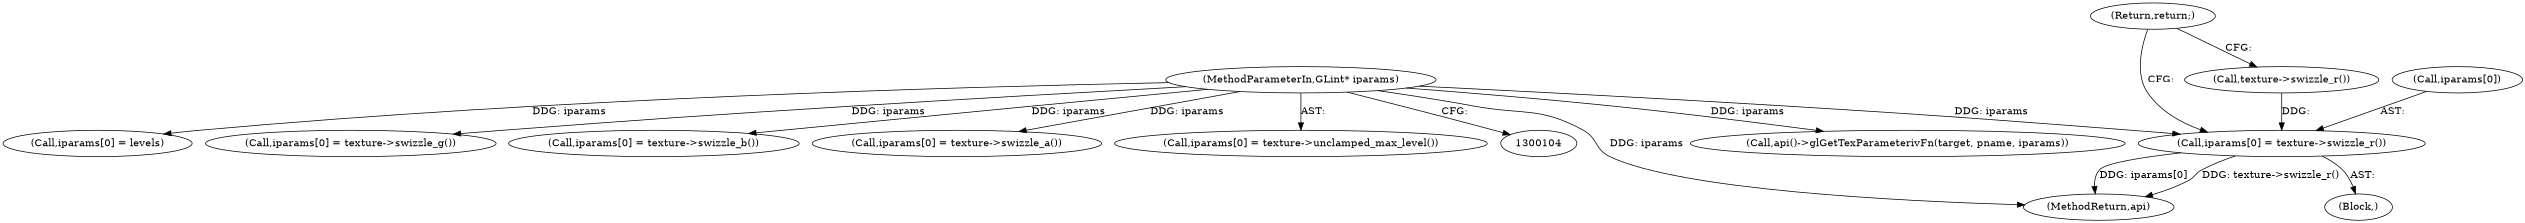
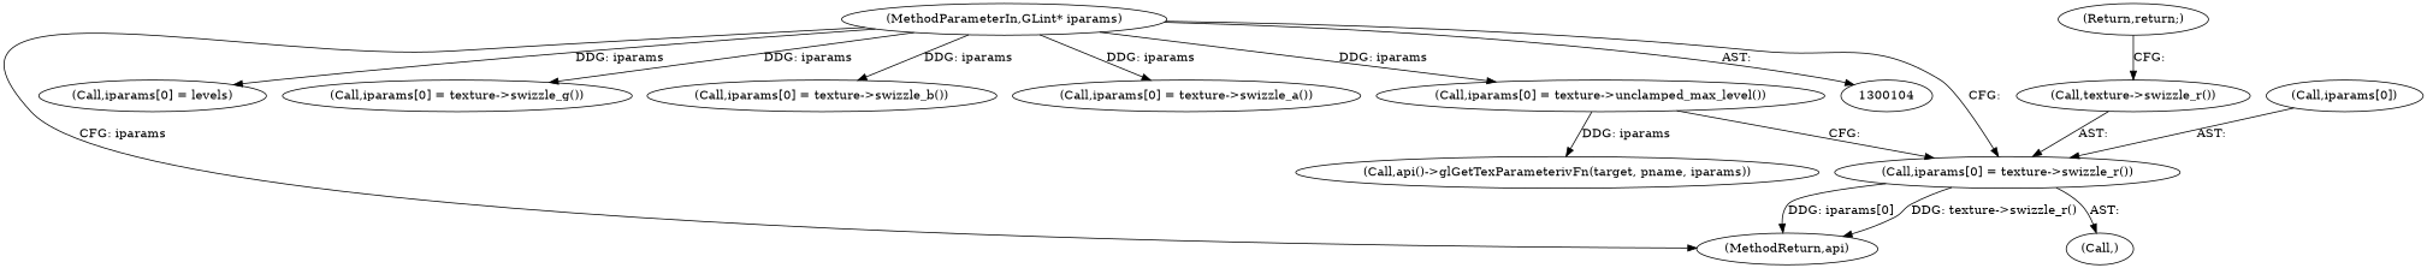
  digraph {
    n1 [label="(Call,iparams[0] = texture->swizzle_r())"]
-   n2 [label="(Block,)"]
+   n2 [label="(Call,)"]
    n3 [label="(MethodReturn,api)"]
    n4 [label="(Call,texture->swizzle_r())"]
    n5 [label="(MethodParameterIn,GLint* iparams)"]
    n6 [label="(Call,api()->glGetTexParameterivFn(target, pname, iparams))"]
    n7 [label="(Call,iparams[0] = levels)"]
    n8 [label="(Call,iparams[0] = texture->swizzle_g())"]
    n9 [label="(Call,iparams[0] = texture->swizzle_b())"]
    n10 [label="(Call,iparams[0] = texture->swizzle_a())"]
    n11 [label="(Call,iparams[0] = texture->unclamped_max_level())"]
    n12 [label=1300104]
    n13 [label="(Return,return;)"]
    n14 [label="(Call,iparams[0])"]
    n1 -> n2 [label="AST: "]
    n1 -> n3 [label="DDG: iparams[0]"]
    n1 -> n3 [label="DDG: texture->swizzle_r()"]
-   n4 -> n1 [label="DDG: "]
-   n5 -> n1 [label="DDG: iparams"]
-   n5 -> n3 [label="DDG: iparams"]
-   n5 -> n6 [label="DDG: iparams"]
+   n4 -> n1 [label="AST: "]
+   n5 -> n1 [label="CFG: "]
+   n5 -> n3 [label="CFG: iparams"]
+   n11 -> n6 [label="DDG: iparams"]
    n5 -> n7 [label="DDG: iparams"]
    n5 -> n8 [label="DDG: iparams"]
    n5 -> n9 [label="DDG: iparams"]
    n5 -> n10 [label="DDG: iparams"]
-   n5 -> n11 [label="AST: "]
-   n5 -> n12 [label="CFG: "]
-   n13 -> n1 [label="CFG: "]
+   n5 -> n11 [label="DDG: iparams"]
+   n5 -> n12 [label="AST: "]
+   n11 -> n1 [label="CFG: "]
    n13 -> n4 [label="CFG: "]
    n14 -> n1 [label="AST: "]
  }
